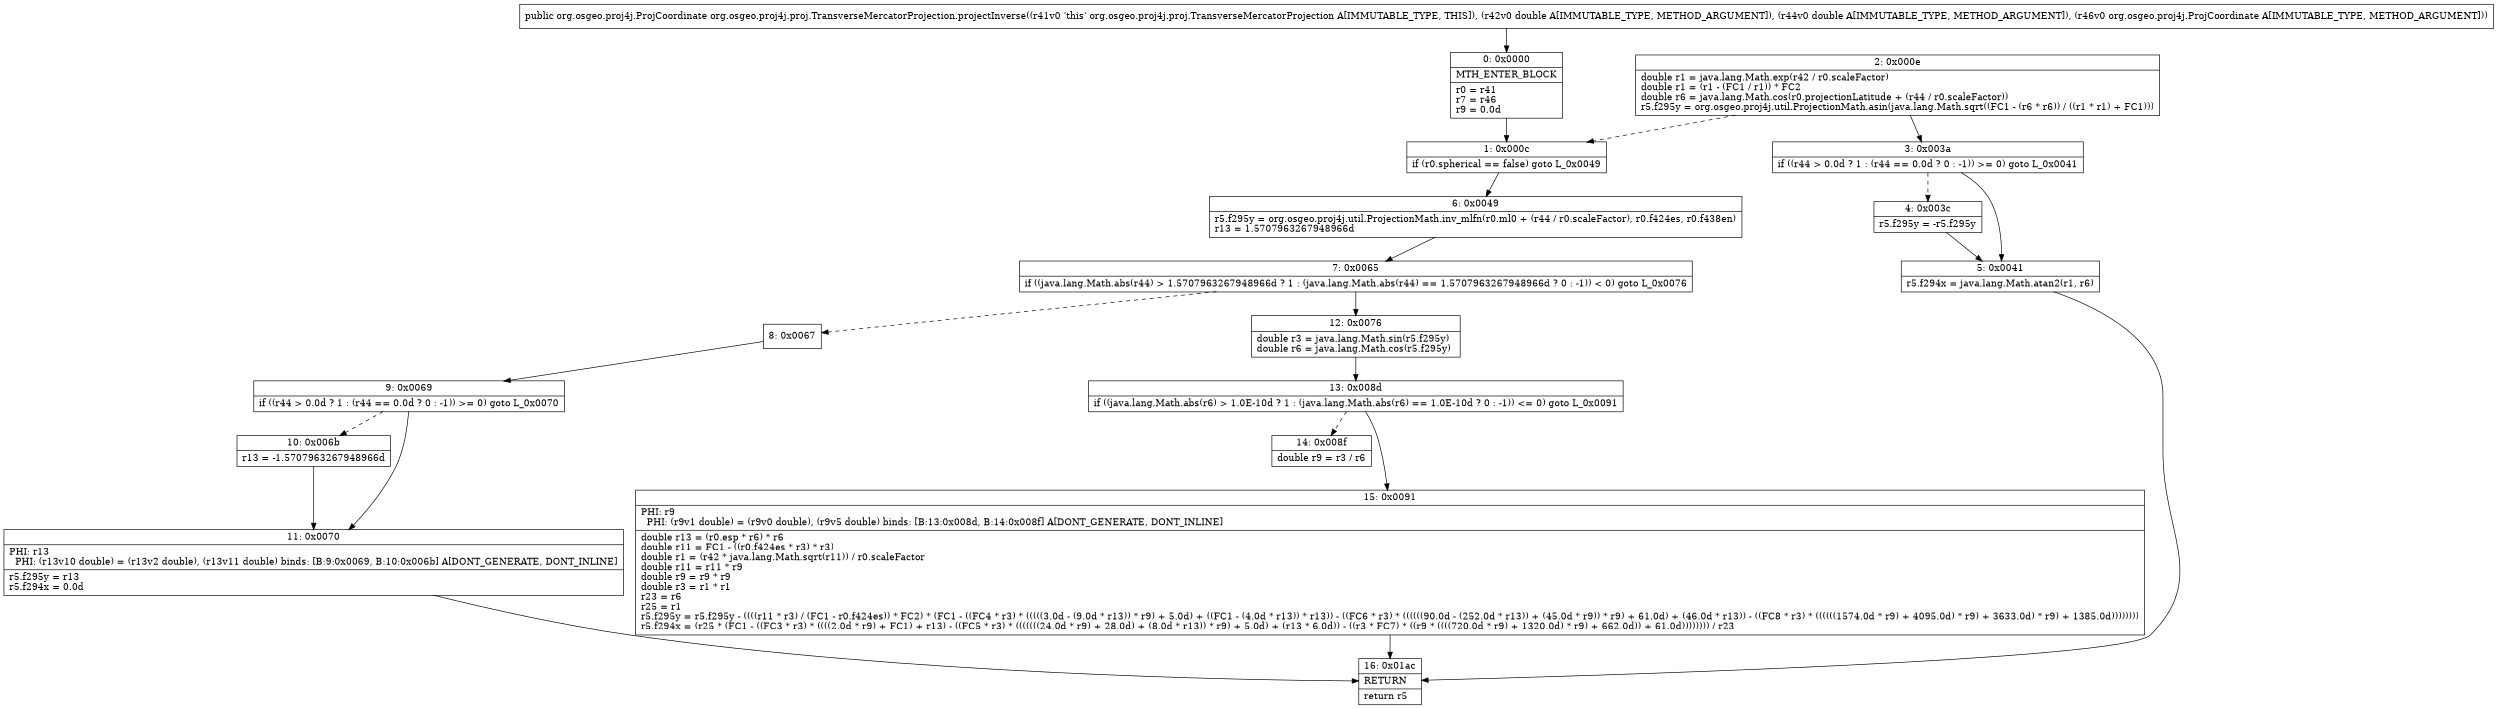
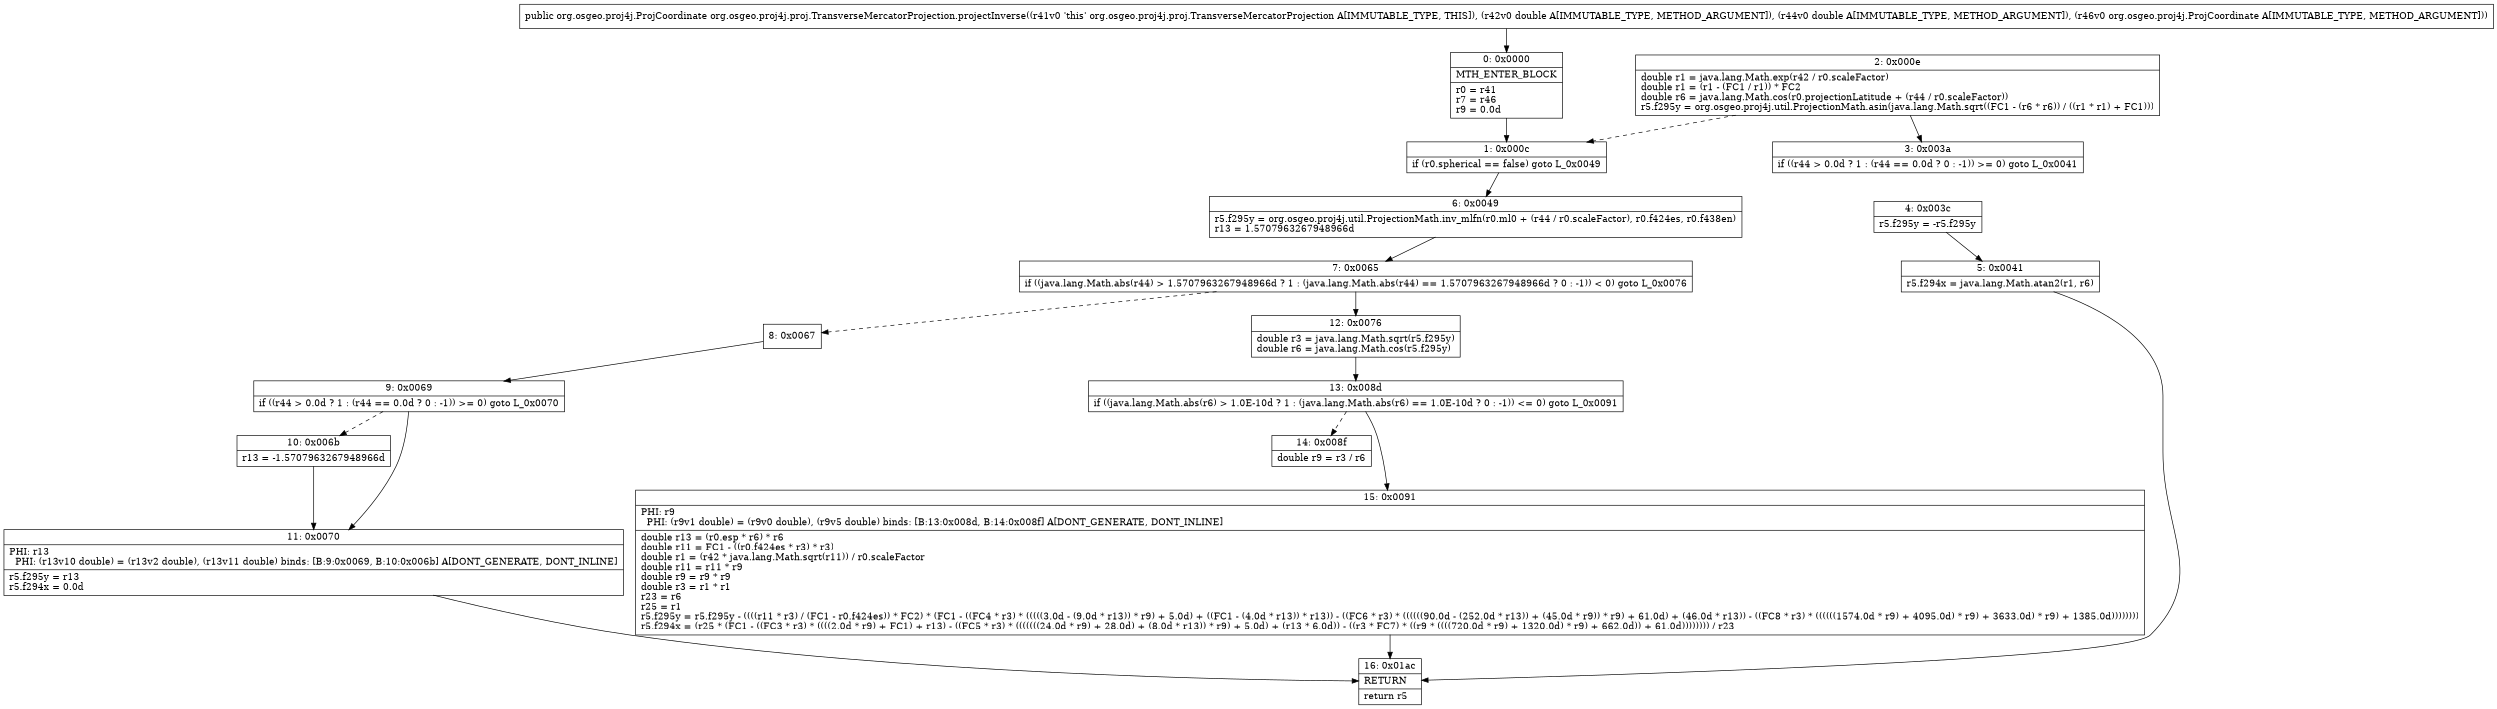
  digraph {
    node [shape=record]
    n1 [label="{0\:\ 0x0000|MTH_ENTER_BLOCK\l|r0 = r41\lr7 = r46\lr9 = 0.0d\l}"]
    n2 [label="{1\:\ 0x000c|if (r0.spherical == false) goto L_0x0049\l}"]
    n3 [label="{6\:\ 0x0049|r5.f295y = org.osgeo.proj4j.util.ProjectionMath.inv_mlfn(r0.ml0 + (r44 \/ r0.scaleFactor), r0.f424es, r0.f438en)\lr13 = 1.5707963267948966d\l}"]
    n4 [label="{2\:\ 0x000e|double r1 = java.lang.Math.exp(r42 \/ r0.scaleFactor)\ldouble r1 = (r1 \- (FC1 \/ r1)) * FC2\ldouble r6 = java.lang.Math.cos(r0.projectionLatitude + (r44 \/ r0.scaleFactor))\lr5.f295y = org.osgeo.proj4j.util.ProjectionMath.asin(java.lang.Math.sqrt((FC1 \- (r6 * r6)) \/ ((r1 * r1) + FC1)))\l}"]
    n5 [label="{3\:\ 0x003a|if ((r44 \> 0.0d ? 1 : (r44 == 0.0d ? 0 : \-1)) \>= 0) goto L_0x0041\l}"]
    n6 [label="{7\:\ 0x0065|if ((java.lang.Math.abs(r44) \> 1.5707963267948966d ? 1 : (java.lang.Math.abs(r44) == 1.5707963267948966d ? 0 : \-1)) \< 0) goto L_0x0076\l}"]
    n7 [label="{4\:\ 0x003c|r5.f295y = \-r5.f295y\l}"]
    n8 [label="{5\:\ 0x0041|r5.f294x = java.lang.Math.atan2(r1, r6)\l}"]
    n9 [label="{16\:\ 0x01ac|RETURN\l|return r5\l}"]
    n10 [label="{8\:\ 0x0067}"]
-   n11 [label="{12\:\ 0x0076|double r3 = java.lang.Math.sin(r5.f295y)\ldouble r6 = java.lang.Math.cos(r5.f295y)\l}"]
+   n11 [label="{12\:\ 0x0076|double r3 = java.lang.Math.sqrt(r5.f295y)\ldouble r6 = java.lang.Math.cos(r5.f295y)\l}"]
    n12 [label="{9\:\ 0x0069|if ((r44 \> 0.0d ? 1 : (r44 == 0.0d ? 0 : \-1)) \>= 0) goto L_0x0070\l}"]
    n13 [label="{13\:\ 0x008d|if ((java.lang.Math.abs(r6) \> 1.0E\-10d ? 1 : (java.lang.Math.abs(r6) == 1.0E\-10d ? 0 : \-1)) \<= 0) goto L_0x0091\l}"]
    n14 [label="{10\:\ 0x006b|r13 = \-1.5707963267948966d\l}"]
    n15 [label="{11\:\ 0x0070|PHI: r13 \l  PHI: (r13v10 double) = (r13v2 double), (r13v11 double) binds: [B:9:0x0069, B:10:0x006b] A[DONT_GENERATE, DONT_INLINE]\l|r5.f295y = r13\lr5.f294x = 0.0d\l}"]
    n16 [label="{14\:\ 0x008f|double r9 = r3 \/ r6\l}"]
    n17 [label="{15\:\ 0x0091|PHI: r9 \l  PHI: (r9v1 double) = (r9v0 double), (r9v5 double) binds: [B:13:0x008d, B:14:0x008f] A[DONT_GENERATE, DONT_INLINE]\l|double r13 = (r0.esp * r6) * r6\ldouble r11 = FC1 \- ((r0.f424es * r3) * r3)\ldouble r1 = (r42 * java.lang.Math.sqrt(r11)) \/ r0.scaleFactor\ldouble r11 = r11 * r9\ldouble r9 = r9 * r9\ldouble r3 = r1 * r1\lr23 = r6\lr25 = r1\lr5.f295y = r5.f295y \- ((((r11 * r3) \/ (FC1 \- r0.f424es)) * FC2) * (FC1 \- ((FC4 * r3) * (((((3.0d \- (9.0d * r13)) * r9) + 5.0d) + ((FC1 \- (4.0d * r13)) * r13)) \- ((FC6 * r3) * ((((((90.0d \- (252.0d * r13)) + (45.0d * r9)) * r9) + 61.0d) + (46.0d * r13)) \- ((FC8 * r3) * ((((((1574.0d * r9) + 4095.0d) * r9) + 3633.0d) * r9) + 1385.0d))))))))\lr5.f294x = (r25 * (FC1 \- ((FC3 * r3) * ((((2.0d * r9) + FC1) + r13) \- ((FC5 * r3) * (((((((24.0d * r9) + 28.0d) + (8.0d * r13)) * r9) + 5.0d) + (r13 * 6.0d)) \- ((r3 * FC7) * ((r9 * ((((720.0d * r9) + 1320.0d) * r9) + 662.0d)) + 61.0d)))))))) \/ r23\l}"]
    n18 [label="{public org.osgeo.proj4j.ProjCoordinate org.osgeo.proj4j.proj.TransverseMercatorProjection.projectInverse((r41v0 'this' org.osgeo.proj4j.proj.TransverseMercatorProjection A[IMMUTABLE_TYPE, THIS]), (r42v0 double A[IMMUTABLE_TYPE, METHOD_ARGUMENT]), (r44v0 double A[IMMUTABLE_TYPE, METHOD_ARGUMENT]), (r46v0 org.osgeo.proj4j.ProjCoordinate A[IMMUTABLE_TYPE, METHOD_ARGUMENT])) }"]
    n1 -> n2
    n2 -> n3
    n3 -> n6
    n4 -> n2 [style=dashed]
    n4 -> n5
-   n5 -> n7 [style=dashed]
-   n5 -> n8
    n6 -> n10 [style=dashed]
    n6 -> n11
    n7 -> n8
    n8 -> n9
    n10 -> n12
    n11 -> n13
    n12 -> n14 [style=dashed]
    n12 -> n15
    n13 -> n16 [style=dashed]
    n13 -> n17
    n14 -> n15
    n15 -> n9
    n17 -> n9
    n18 -> n1
  }
